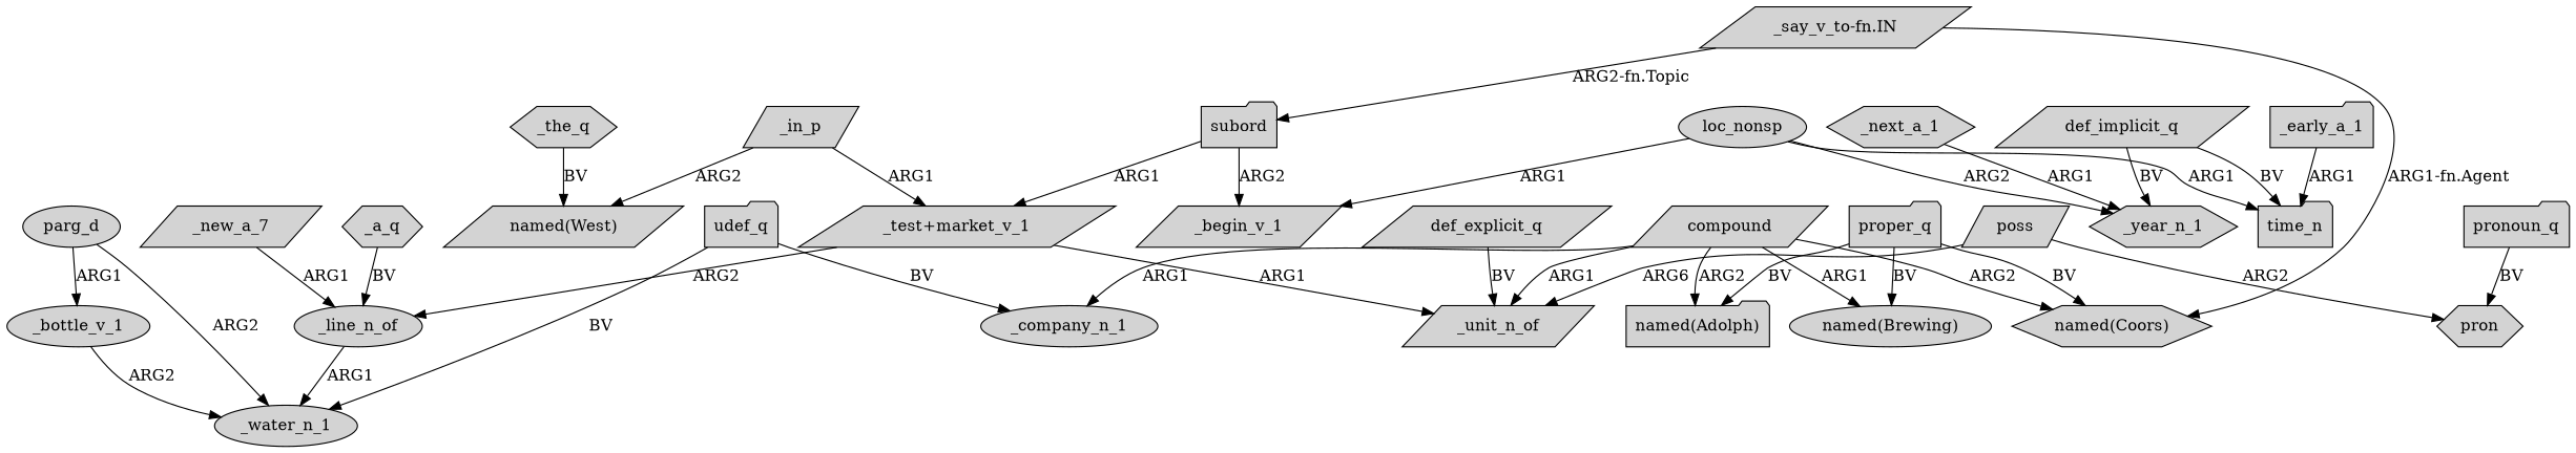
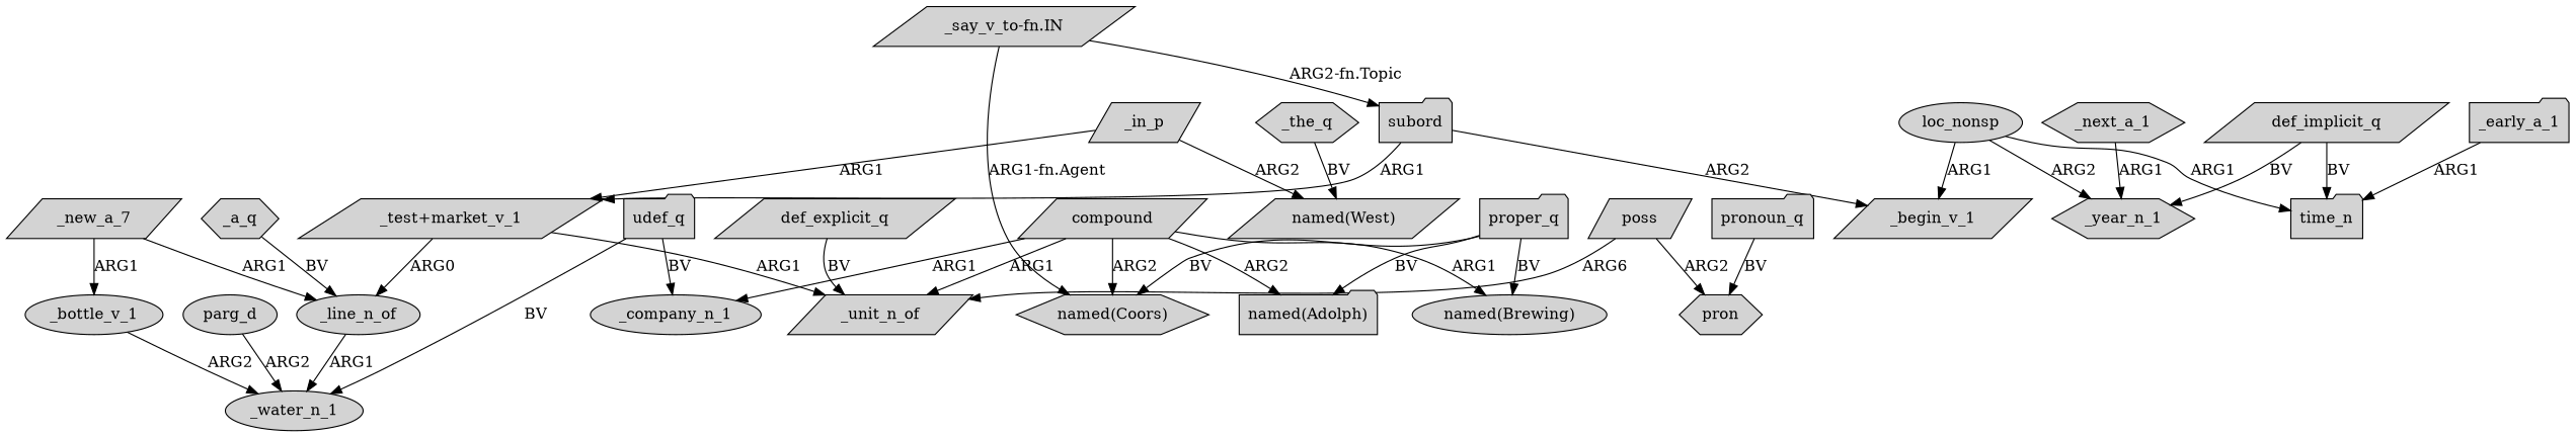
  digraph {
    node [shape=parallelogram style=filled]
    n1 [label=_new_a_7]
    _line_n_of [shape=ellipse]
    _water_n_1 [shape=ellipse]
    "named(Coors)" [shape=hexagon]
    "_say_v_to-fn.IN"
    subord [shape=folder]
    "_test+market_v_1"
    _begin_v_1
    pron [shape=hexagon]
    poss
    _unit_n_of
    _year_n_1 [shape=hexagon]
    def_implicit_q
    time_n [shape=folder]
    def_explicit_q
    compound
    "named(Brewing)" [shape=ellipse]
    _company_n_1 [shape=ellipse]
    "named(Adolph)" [shape=folder]
    parg_d [shape=ellipse]
    _bottle_v_1 [shape=ellipse]
    loc_nonsp [shape=ellipse]
    _a_q [shape=hexagon]
    proper_q [shape=folder]
    pronoun_q [shape=folder]
    udef_q [shape=folder]
    _next_a_1 [shape=hexagon]
    _in_p
    "named(West)"
    _early_a_1 [shape=folder]
    _the_q [shape=hexagon]
    n1 -> _line_n_of [label=ARG1]
    _line_n_of -> _water_n_1 [label=ARG1]
    "_say_v_to-fn.IN" -> "named(Coors)" [label="ARG1-fn.Agent"]
    "_say_v_to-fn.IN" -> subord [label="ARG2-fn.Topic"]
    subord -> "_test+market_v_1" [label=ARG1]
    subord -> _begin_v_1 [label=ARG2]
-   "_test+market_v_1" -> _line_n_of [label=ARG2]
+   "_test+market_v_1" -> _line_n_of [label=ARG0]
    "_test+market_v_1" -> _unit_n_of [label=ARG1]
    poss -> pron [label=ARG2]
    poss -> _unit_n_of [label=ARG6]
    def_implicit_q -> _year_n_1 [label=BV]
    def_implicit_q -> time_n [label=BV]
    def_explicit_q -> _unit_n_of [label=BV]
    compound -> "named(Coors)" [label=ARG2]
    compound -> _unit_n_of [label=ARG1]
    compound -> "named(Brewing)" [label=ARG1]
    compound -> _company_n_1 [label=ARG1]
    compound -> "named(Adolph)" [label=ARG2]
    parg_d -> _water_n_1 [label=ARG2]
-   parg_d -> _bottle_v_1 [label=ARG1]
+   n1 -> _bottle_v_1 [label=ARG1]
    _bottle_v_1 -> _water_n_1 [label=ARG2]
    loc_nonsp -> _begin_v_1 [label=ARG1]
    loc_nonsp -> _year_n_1 [label=ARG2]
    loc_nonsp -> time_n [label=ARG1]
    _a_q -> _line_n_of [label=BV]
    proper_q -> "named(Coors)" [label=BV]
    proper_q -> "named(Brewing)" [label=BV]
    proper_q -> "named(Adolph)" [label=BV]
    pronoun_q -> pron [label=BV]
    udef_q -> _water_n_1 [label=BV]
    udef_q -> _company_n_1 [label=BV]
    _next_a_1 -> _year_n_1 [label=ARG1]
    _in_p -> "_test+market_v_1" [label=ARG1]
    _in_p -> "named(West)" [label=ARG2]
    _early_a_1 -> time_n [label=ARG1]
    _the_q -> "named(West)" [label=BV]
  }
